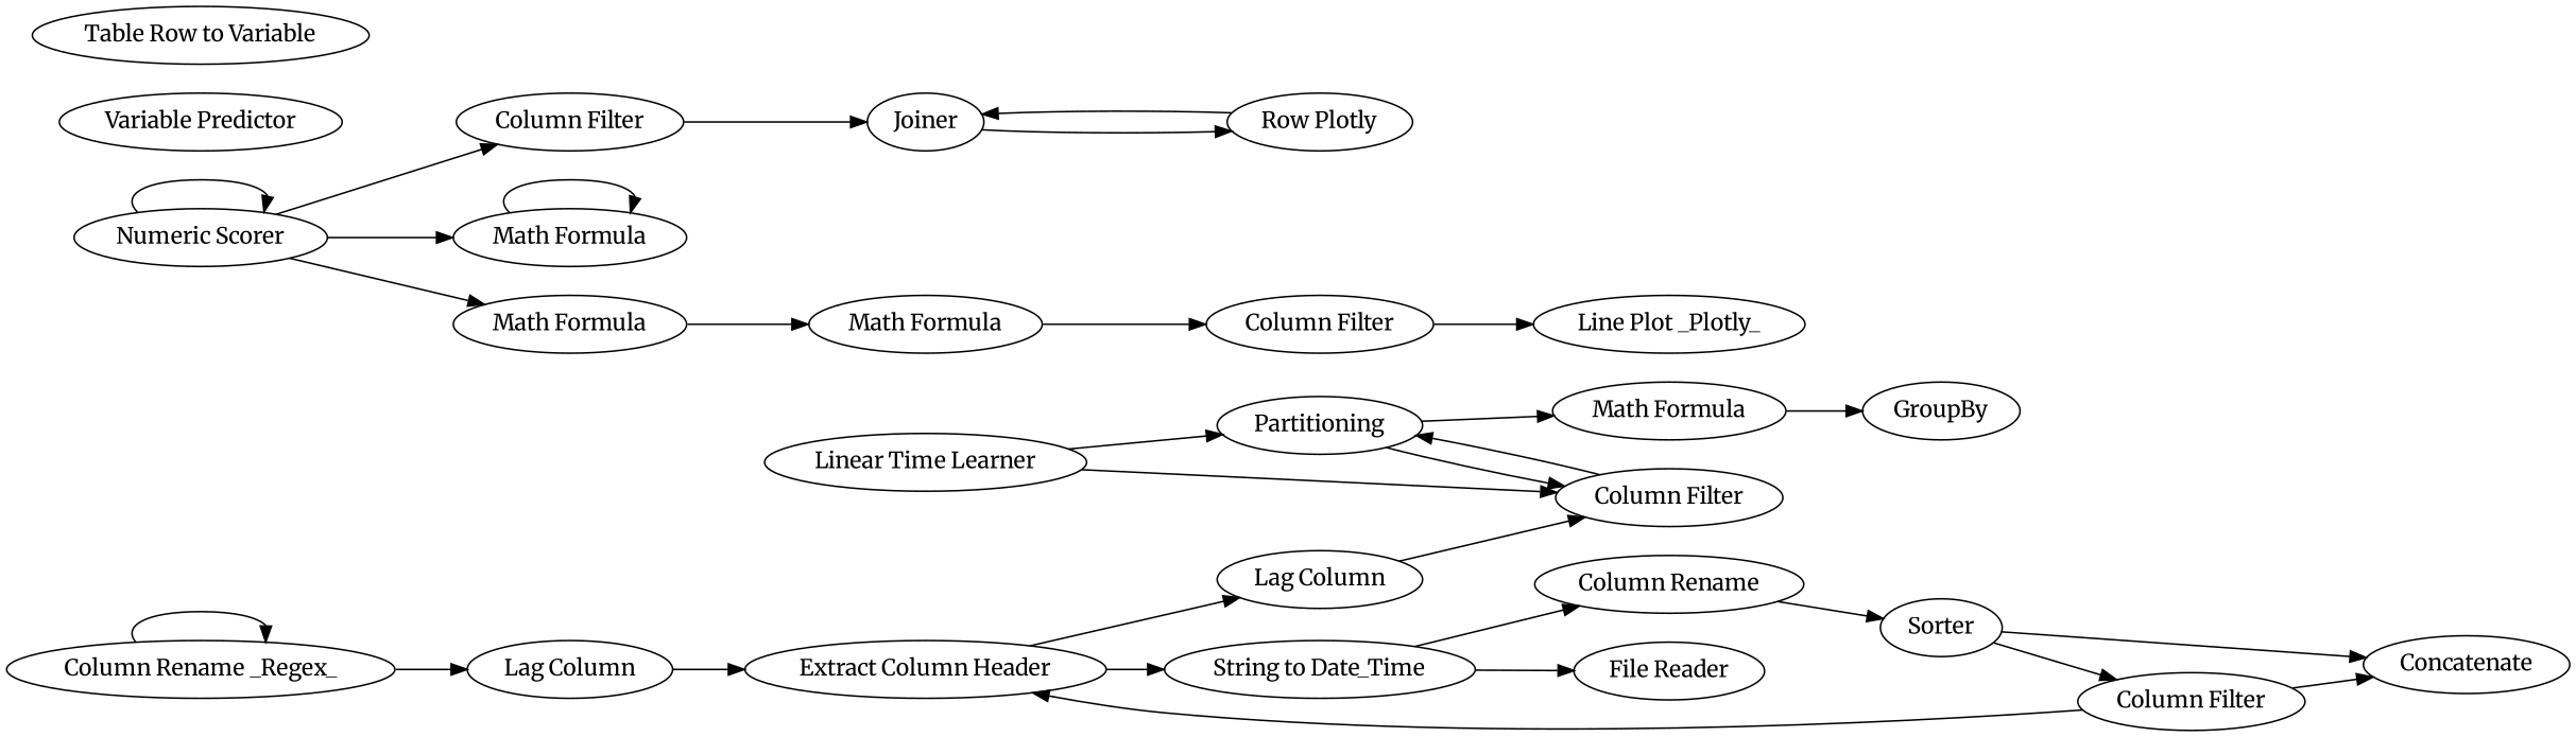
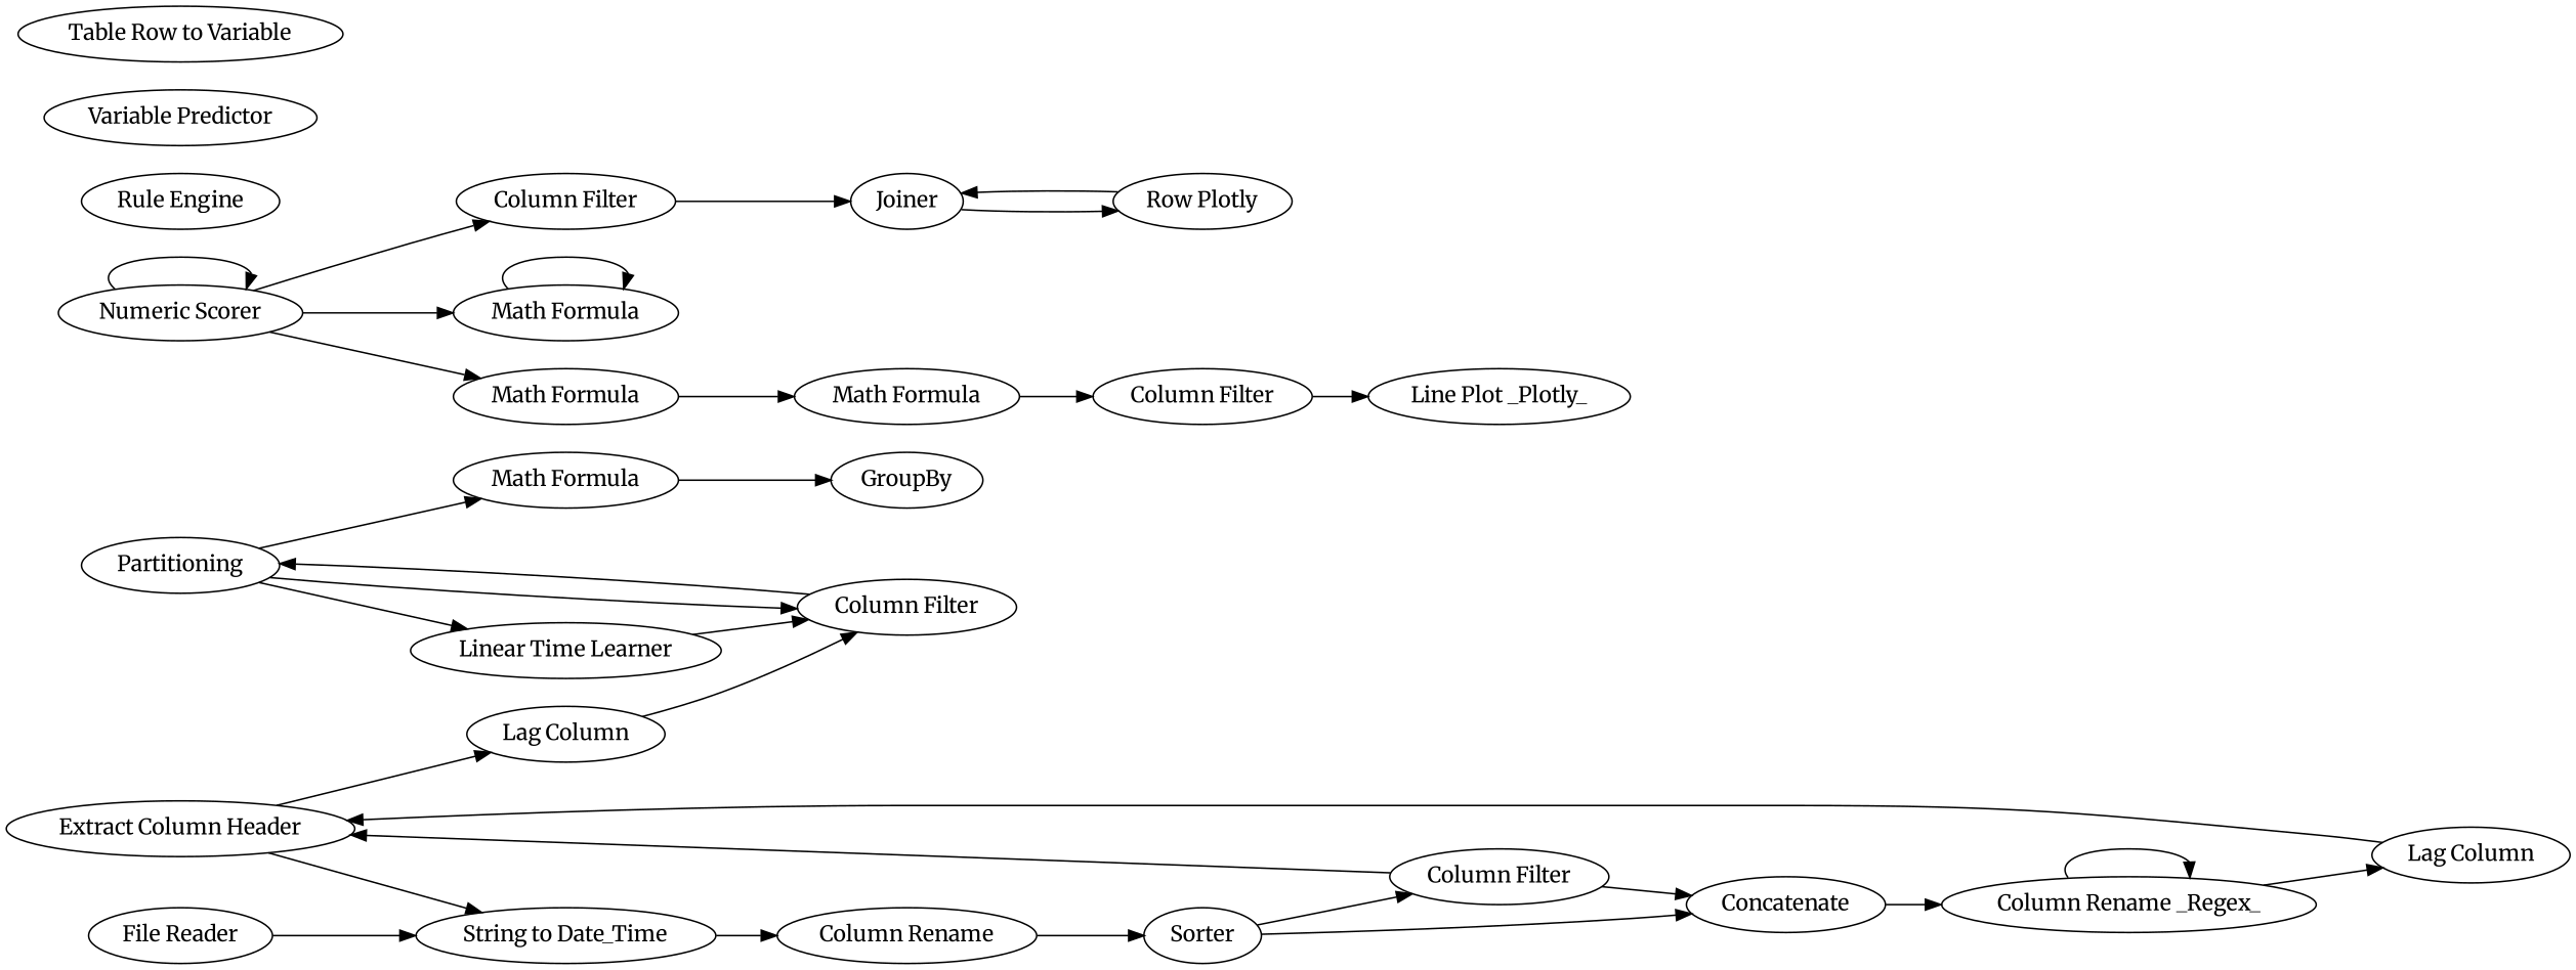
  digraph {
    fontname=Merriweather
    rankdir=LR
    node [fontname=Merriweather]
    edge [fontname=Merriweather]
    n1 [label=Partitioning]
    n2 [label="Math Formula"]
    n3 [label="Column Filter"]
    n4 [label="Linear Time Learner"]
    n5 [label=GroupBy]
    n6 [label="Column Filter"]
    n7 [label=Joiner]
    n8 [label="Row Plotly"]
    n9 [label="Math Formula"]
+   n10 [label="Rule Engine"]
    n11 [label="Variable Predictor"]
    n12 [label="Numeric Scorer"]
    n13 [label="Math Formula"]
    n14 [label="Math Formula"]
    n15 [label="Column Filter"]
    n16 [label="Line Plot _Plotly_"]
    n17 [label="Extract Column Header"]
    n18 [label="String to Date_Time"]
    n19 [label="Lag Column"]
    n20 [label="Column Rename"]
    n21 [label=Sorter]
    n22 [label=Concatenate]
    n23 [label="Column Filter"]
    n24 [label="Column Rename _Regex_"]
    n25 [label="Lag Column"]
    n26 [label="Table Row to Variable"]
    n27 [label="File Reader"]
    n1 -> n2
    n1 -> n3
-   n4 -> n1
+   n1 -> n4
    n2 -> n5
    n3 -> n1
    n4 -> n3
    n6 -> n7
    n7 -> n8
    n8 -> n7
    n9 -> n9
    n12 -> n6
    n12 -> n9
    n12 -> n12
    n12 -> n13
    n13 -> n14
    n14 -> n15
    n15 -> n16
    n17 -> n18
    n17 -> n19
    n18 -> n20
    n19 -> n3
    n20 -> n21
    n21 -> n22
    n21 -> n23
+   n22 -> n24
    n23 -> n17
    n23 -> n22
    n24 -> n24
    n24 -> n25
    n25 -> n17
-   n18 -> n27
+   n27 -> n18
  }
